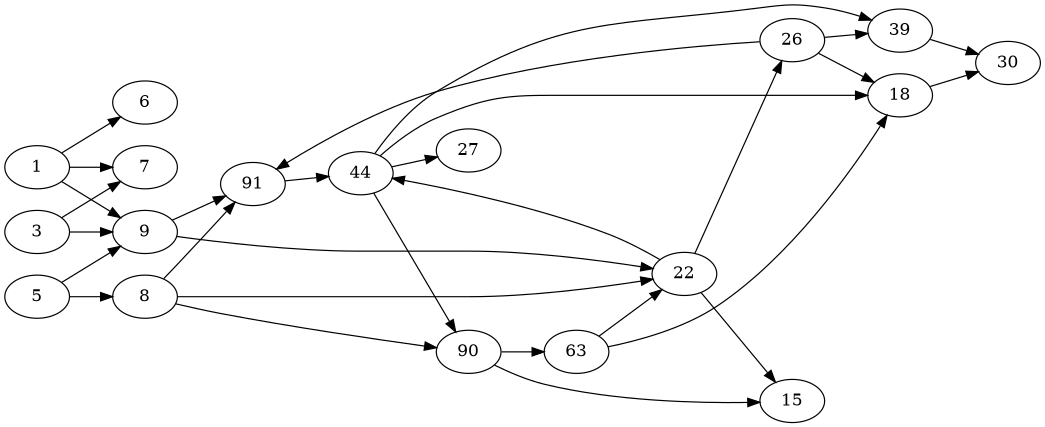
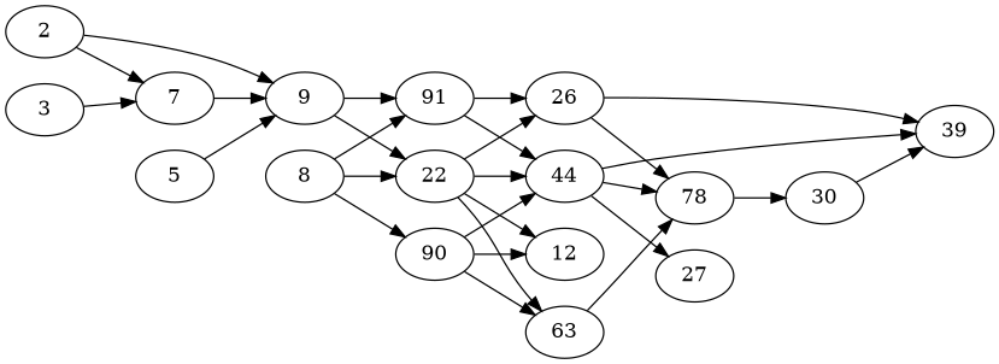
  digraph {
    rankdir=LR
    node [alpha=0.09]
-   1 [alpha=0.14 expect_size=11759616]
-   6 [alpha=0.06 expect_size=49412096]
+   1 [alpha=0.14 expect_size=11759616 label=2]
    7 [alpha=0.01 expect_size=15848448]
    9 [expect_size=22734848]
    n5 [alpha=0.19 expect_size=24585216 label=91]
    n6 [alpha=0.08 expect_size=9906176 label=22]
    3 [expect_size=11470848]
    5 [alpha=0.16 expect_size=18911232]
    8 [expect_size=37479424]
    n10 [alpha=0.19 expect_size=40325120 label=90]
    n11 [alpha=0.03 expect_size=39779328 label=63]
    n12 [alpha=0.16 expect_size=13956096 label=44]
-   15 [alpha=0.07 expect_size=44104704]
+   15 [alpha=0.07 expect_size=44104704 label=12]
    n14 [alpha=0.01 expect_size=34664448 label=26]
-   18 [alpha=0.14 expect_size=50522112]
+   18 [alpha=0.14 expect_size=50522112 label=78]
    n16 [alpha=0.12 expect_size=48906240 label=27]
    n17 [alpha=0.06 expect_size=23828480 label=39]
    n18 [alpha=0.08 expect_size=45554688 label=30]
-   1 -> 6
    1 -> 7
    1 -> 9
-   3 -> 9
+   7 -> 9
    9 -> n5
    9 -> n6
    n5 -> n12
-   n14 -> n5
-   n11 -> n6
+   n5 -> n14
+   n6 -> n11
    n6 -> n12
    n6 -> 15
    n6 -> n14
    3 -> 7
    5 -> 9
-   5 -> 8
    8 -> n5
    8 -> n6
    8 -> n10
    n10 -> n11
-   n12 -> n10
+   n10 -> n12
    n10 -> 15
    n11 -> 18
    n12 -> 18
    n12 -> n16
    n12 -> n17
    n14 -> 18
    n14 -> n17
    18 -> n18
-   n17 -> n18
+   n18 -> n17
  }
